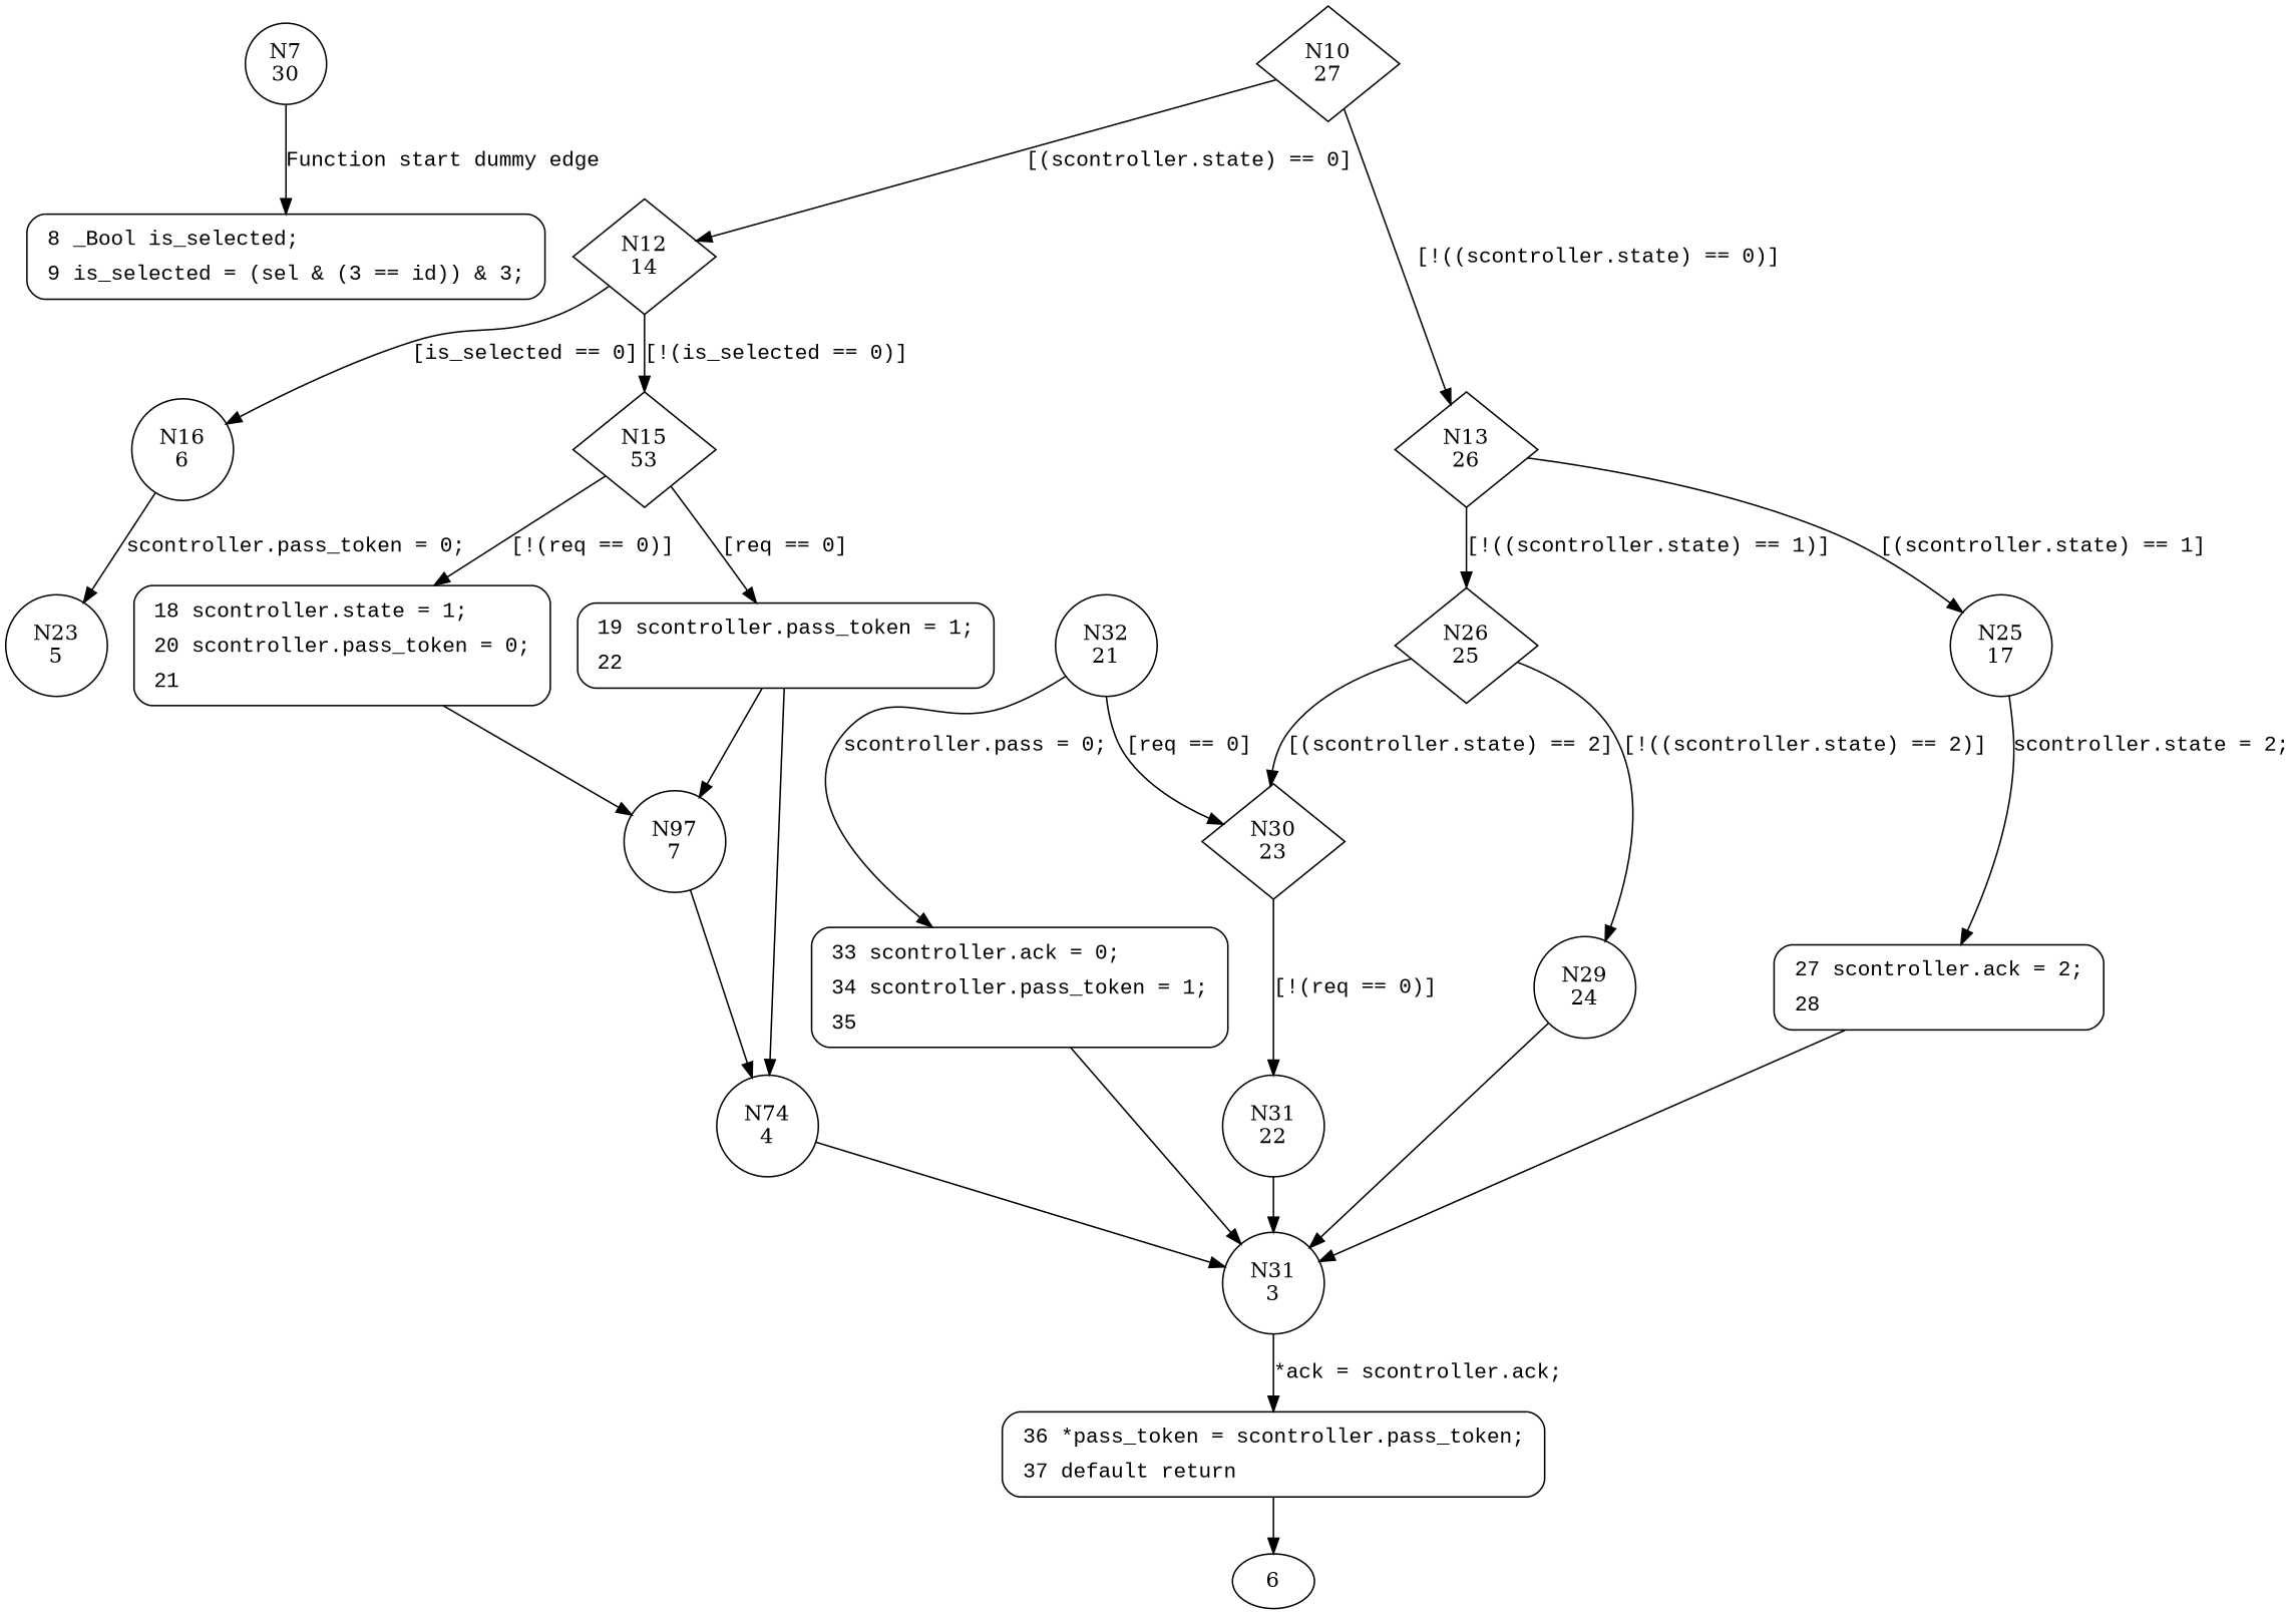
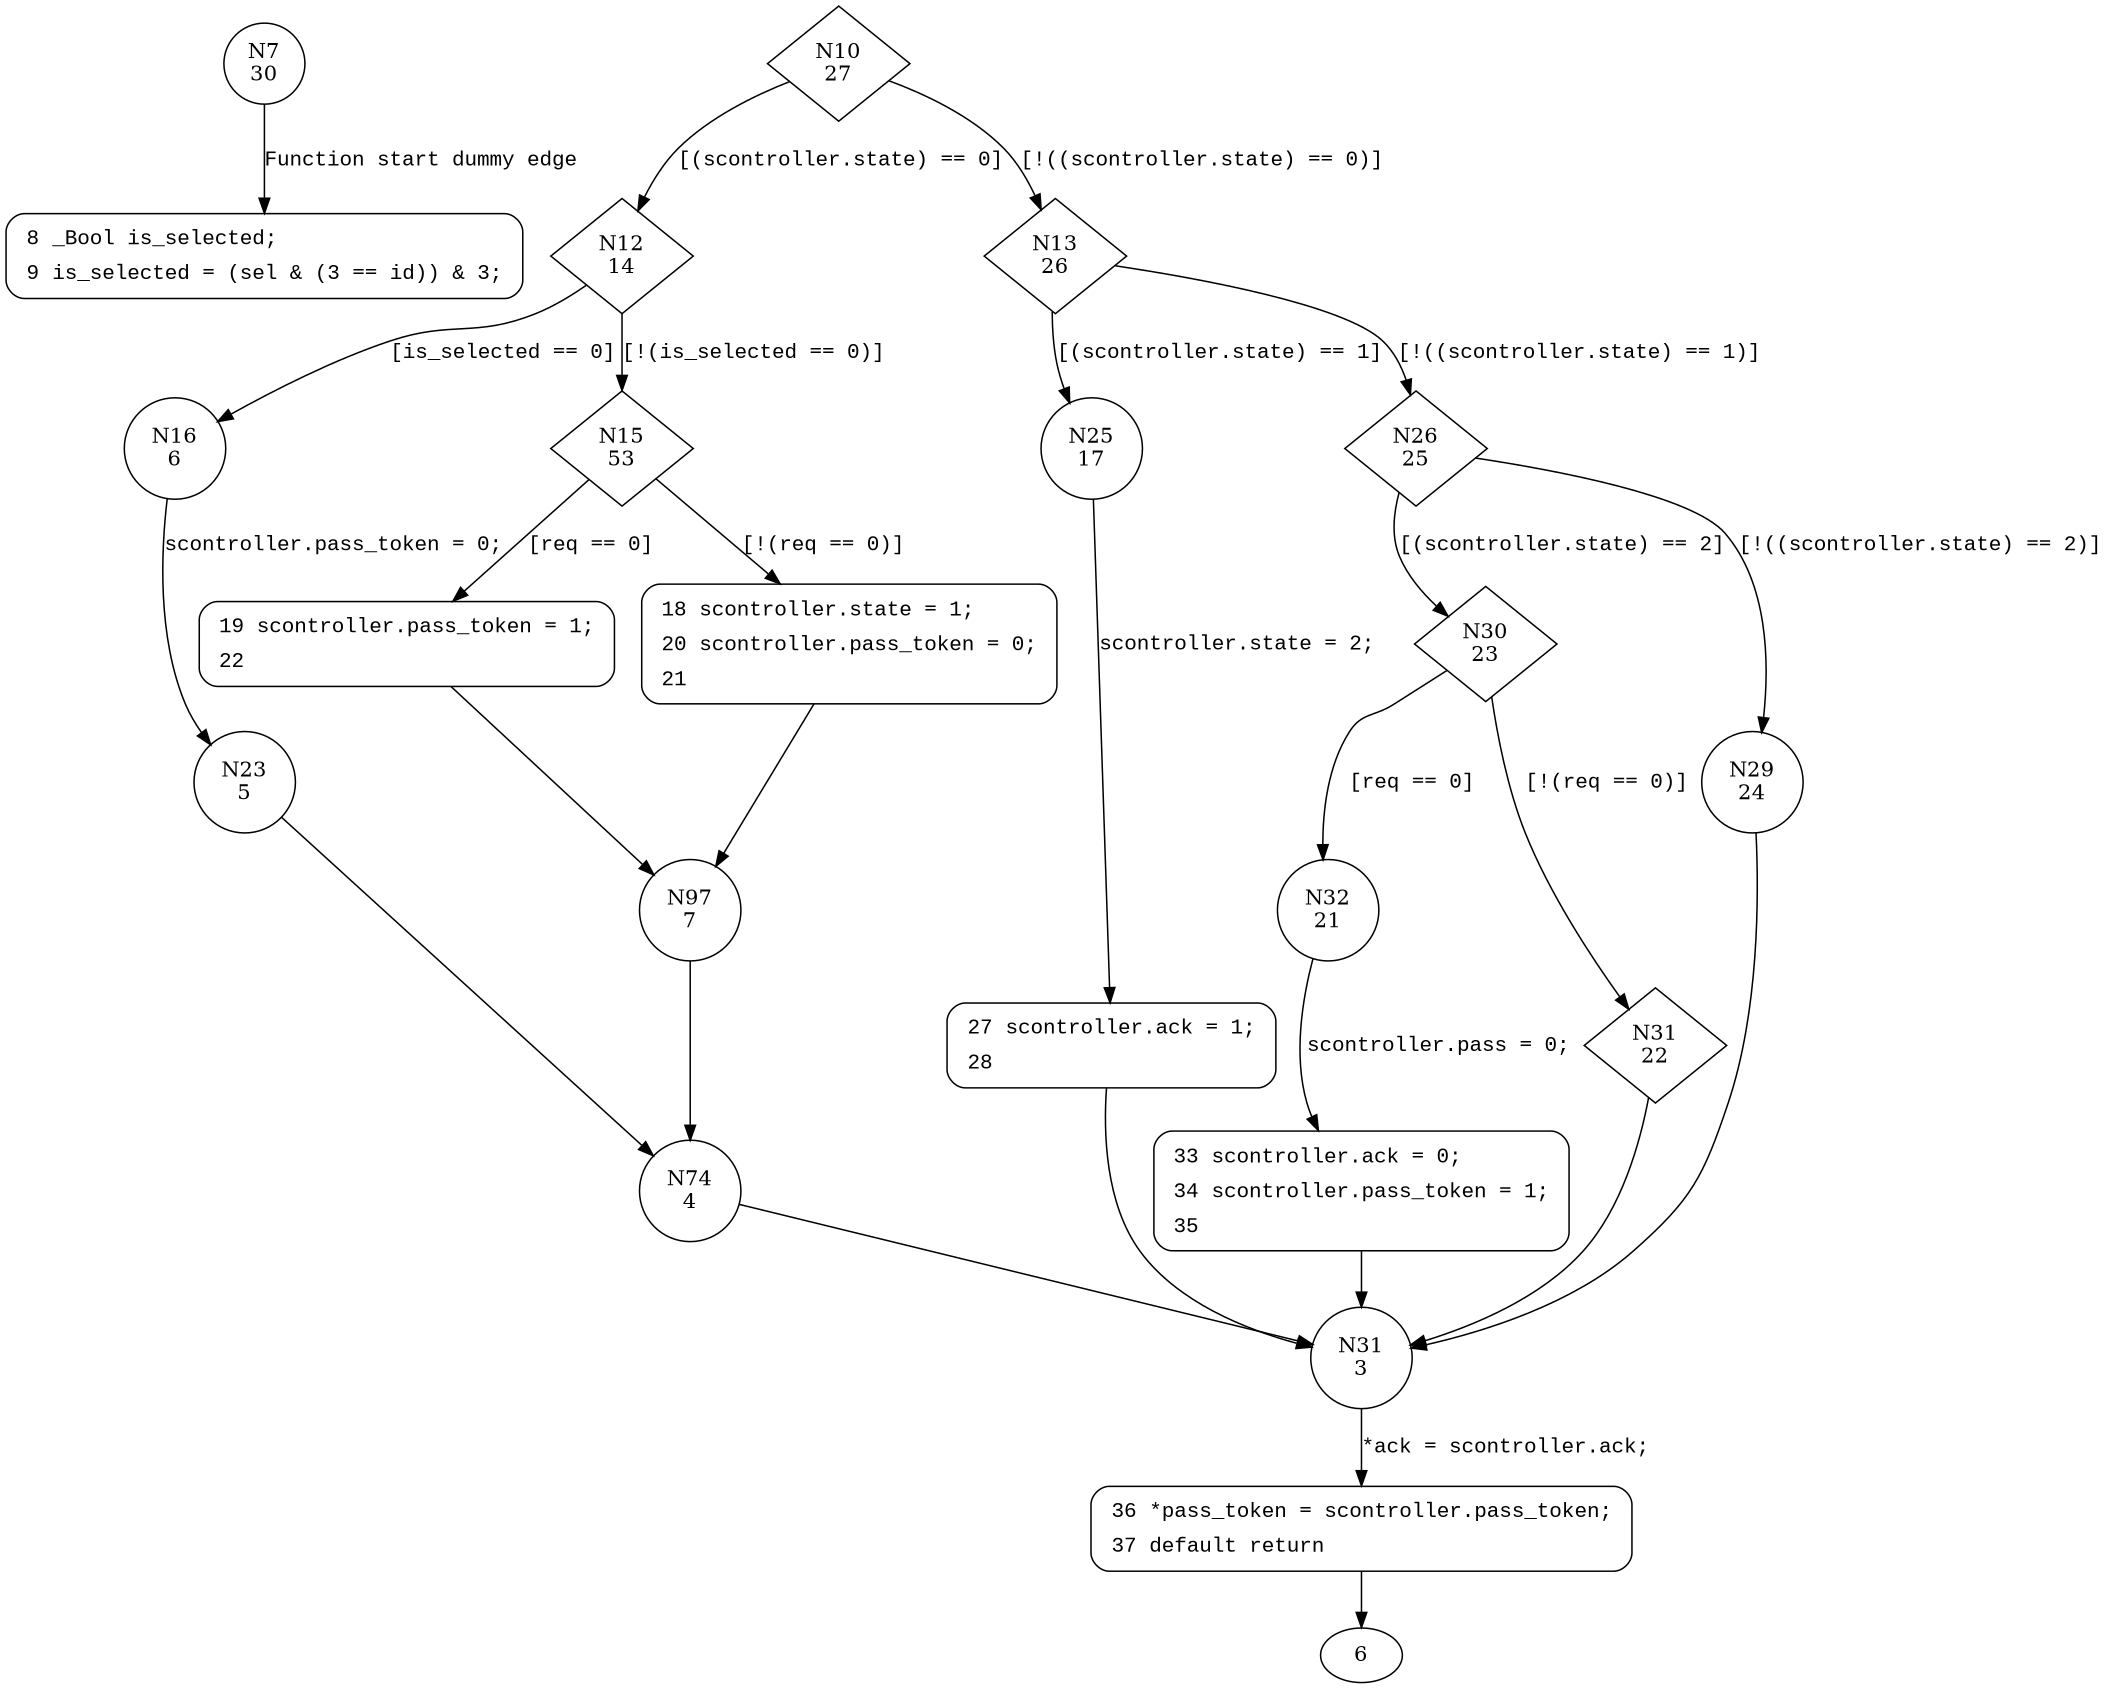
  digraph {
    node [shape=circle]
    edge [fontname="Courier New"]
    n1 [label="N7\n30"]
    n2 [fillcolor=white fontname="Courier New" label=<<table border="0" cellborder="0" cellpadding="3" bgcolor="white"><tr><td align="right">8</td><td align="left">_Bool is_selected;</td></tr><tr><td align="right">9</td><td align="left">is_selected = (sel &amp; (3 == id)) &amp; 3;</td></tr></table>> penwidth=1 shape=Mrecord style="filled,bold"]
    n3 [label="N10\n27" shape=diamond]
    n4 [label="N12\n14" shape=diamond]
    n5 [label="N13\n26" shape=diamond]
    n6 [label="N16\n6"]
    n7 [label="N15\n53" shape=diamond]
    n8 [label="N25\n17"]
    n9 [label="N26\n25" shape=diamond]
    n10 [label="N23\n5"]
    n11 [fillcolor=white fontname="Courier New" label=<<table border="0" cellborder="0" cellpadding="3" bgcolor="white"><tr><td align="right">19</td><td align="left">scontroller.pass_token = 1;</td></tr><tr><td align="right">22</td><td align="left"></td></tr></table>> penwidth=1 shape=Mrecord style="filled,bold"]
    n12 [fillcolor=white fontname="Courier New" label=<<table border="0" cellborder="0" cellpadding="3" bgcolor="white"><tr><td align="right">18</td><td align="left">scontroller.state = 1;</td></tr><tr><td align="right">20</td><td align="left">scontroller.pass_token = 0;</td></tr><tr><td align="right">21</td><td align="left"></td></tr></table>> penwidth=1 shape=Mrecord style="filled,bold"]
-   n13 [fillcolor=white fontname="Courier New" label=<<table border="0" cellborder="0" cellpadding="3" bgcolor="white"><tr><td align="right">27</td><td align="left">scontroller.ack = 2;</td></tr><tr><td align="right">28</td><td align="left"></td></tr></table>> penwidth=1 shape=Mrecord style="filled,bold"]
+   n13 [fillcolor=white fontname="Courier New" label=<<table border="0" cellborder="0" cellpadding="3" bgcolor="white"><tr><td align="right">27</td><td align="left">scontroller.ack = 1;</td></tr><tr><td align="right">28</td><td align="left"></td></tr></table>> penwidth=1 shape=Mrecord style="filled,bold"]
    n14 [label="N30\n23" shape=diamond]
    n15 [label="N29\n24"]
    n16 [label="N31\n3"]
    n17 [label="N32\n21"]
-   n18 [label="N31\n22"]
+   n18 [label="N31\n22" shape=diamond]
    n19 [fillcolor=white fontname="Courier New" label=<<table border="0" cellborder="0" cellpadding="3" bgcolor="white"><tr><td align="right">33</td><td align="left">scontroller.ack = 0;</td></tr><tr><td align="right">34</td><td align="left">scontroller.pass_token = 1;</td></tr><tr><td align="right">35</td><td align="left"></td></tr></table>> penwidth=1 shape=Mrecord style="filled,bold"]
    n20 [fillcolor=white fontname="Courier New" label=<<table border="0" cellborder="0" cellpadding="3" bgcolor="white"><tr><td align="right">36</td><td align="left">*pass_token = scontroller.pass_token;</td></tr><tr><td align="right">37</td><td align="left">default return</td></tr></table>> penwidth=1 shape=Mrecord style="filled,bold"]
    6 [shape=""]
    n22 [label="N74\n4"]
    n23 [label="N97\n7"]
    n1 -> n2 [label="Function start dummy edge"]
    n3 -> n4 [label="[(scontroller.state) == 0]"]
    n3 -> n5 [label="[!((scontroller.state) == 0)]"]
    n4 -> n6 [label="[is_selected == 0]"]
    n4 -> n7 [label="[!(is_selected == 0)]"]
    n5 -> n8 [label="[(scontroller.state) == 1]"]
    n5 -> n9 [label="[!((scontroller.state) == 1)]"]
    n6 -> n10 [label="scontroller.pass_token = 0;"]
    n7 -> n11 [label="[req == 0]"]
    n7 -> n12 [label="[!(req == 0)]"]
    n8 -> n13 [label="scontroller.state = 2;"]
    n9 -> n14 [label="[(scontroller.state) == 2]"]
    n9 -> n15 [label="[!((scontroller.state) == 2)]"]
-   n11 -> n22
+   n10 -> n22
    n11 -> n23 [fontname=""]
    n12 -> n23 [fontname=""]
    n13 -> n16 [fontname=""]
-   n17 -> n14 [label="[req == 0]"]
+   n14 -> n17 [label="[req == 0]"]
    n14 -> n18 [label="[!(req == 0)]"]
    n15 -> n16
    n16 -> n20 [label="*ack = scontroller.ack;"]
    n17 -> n19 [label="scontroller.pass = 0;"]
    n18 -> n16
    n19 -> n16 [fontname=""]
    n20 -> 6 [fontname=""]
    n22 -> n16
    n23 -> n22
  }
